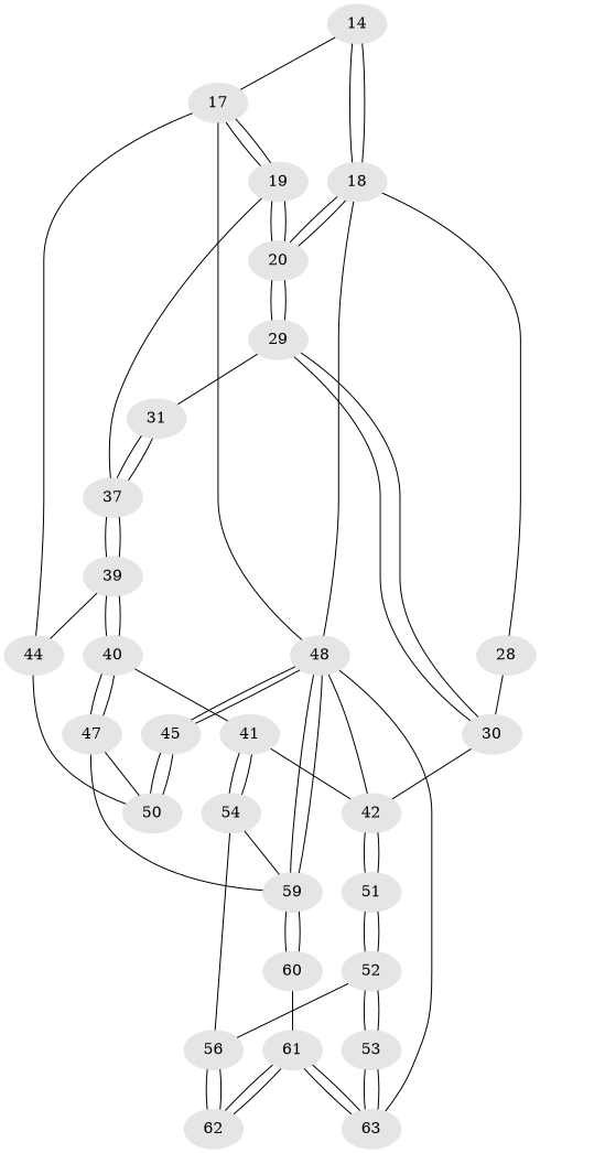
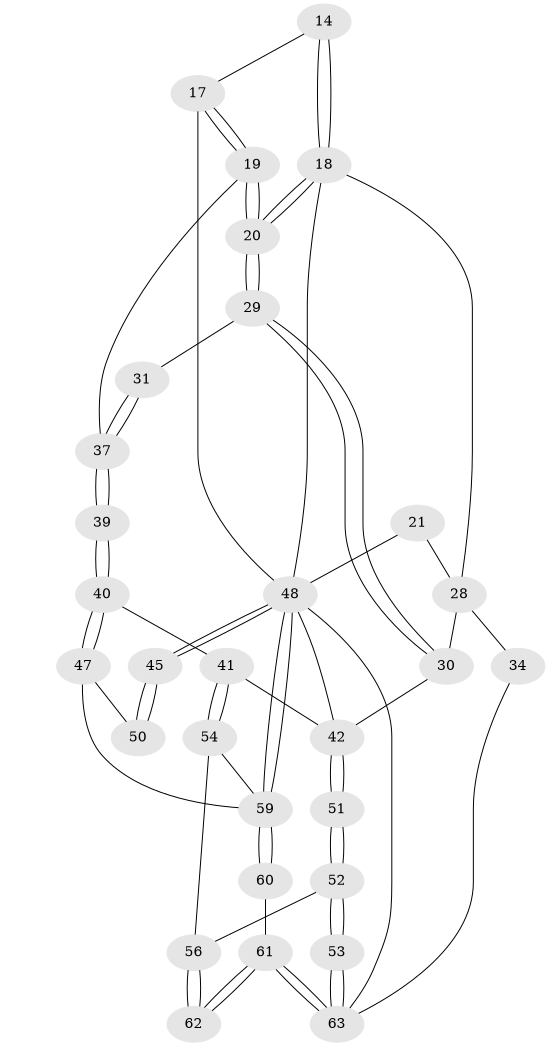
  graph {
    node [color=gray90 style=filled]
    17 [super="+13+16"]
    14
    18 [super="+10+9"]
    19
-   44 [super="+43"]
    48 [super="+2+3+8"]
    20
    28 [super="+27+26"]
    37 [super="+24+25"]
    50 [super="+45+46"]
    42 [super="+36"]
    63 [super="+33"]
    59 [super="+57+58"]
    n14 [label=45]
    29
    30
+   34 [super="+32"]
    39 [super="+38+23"]
    31
+   21 [super="+12"]
    51
    40
    41
    47
    54
    56 [super="+55"]
    52
    60
    53
    62
    61
    17 -- 19
    17 -- 19
-   17 -- 44
    17 -- 48 [weight=3]
    14 -- 17
    14 -- 18 [weight=2]
    14 -- 18
    18 -- 48
    18 -- 20
    18 -- 20
    18 -- 28
    19 -- 20
    19 -- 20
    19 -- 37
-   44 -- 50 [weight=2]
    48 -- 42
    48 -- 63 [weight=2]
    48 -- 59
    48 -- 59
    48 -- n14
    48 -- n14
    20 -- 29
    20 -- 29
    28 -- 30
+   28 -- 34 [weight=2]
    37 -- 39 [weight=2]
    37 -- 39
    42 -- 51 [weight=2]
    42 -- 51
    59 -- 60 [weight=2]
    59 -- 60
    n14 -- 50 [weight=2]
    n14 -- 50
    29 -- 30
    29 -- 30
    29 -- 31
    30 -- 42
-   39 -- 44 [weight=2]
+   34 -- 63
    39 -- 40
    39 -- 40
    31 -- 37 [weight=2]
    31 -- 37
+   21 -- 48 [weight=3]
+   21 -- 28 [weight=2]
    51 -- 52
    51 -- 52
    40 -- 41
    40 -- 47
    40 -- 47
    41 -- 42
    41 -- 54
    41 -- 54
    47 -- 50
    47 -- 59
    54 -- 59
    54 -- 56
    56 -- 62 [weight=2]
    56 -- 62
    52 -- 56
    52 -- 53
    52 -- 53
    60 -- 61
    53 -- 63 [weight=2]
    53 -- 63
    61 -- 63
    61 -- 63
    61 -- 62
    61 -- 62
  }
